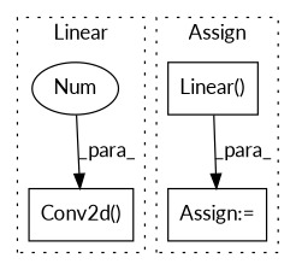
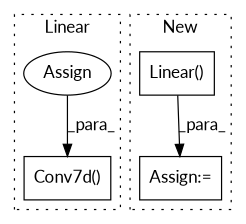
  digraph {
    fontname=Lato
    node [a=75 fontname=Lato shape=box]
    edge [fontname=Lato]
-   n1 [l="10,16" label="Conv2d()" s="2594,2611"]
-   n2 [a=76 l=1 label=Num s=2610 shape=ellipse]
+   n1 [l="10,16" label="Conv7d()" s="2594,2611"]
+   n2 [a=76 l=1 label=Assign s=2610 shape=ellipse]
    n3 [l="10,1" label="Linear()" s="2580,2609"]
    n4 [a=68 l=3 label="Assign:=" s=2550]
    subgraph cluster_1 {
      label=Linear
      style=dotted
      n1
      n2
    }
    subgraph cluster_2 {
-     label=Assign
+     label=New
      style=dotted
      n3
      n4
    }
    n2 -> n1 [label=_para_]
    n3 -> n4 [label=_para_]
  }
